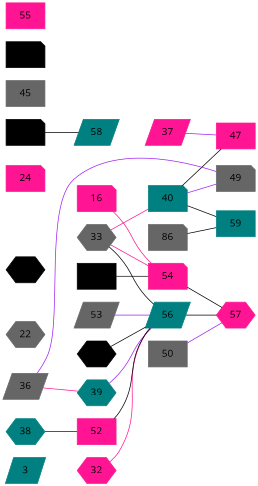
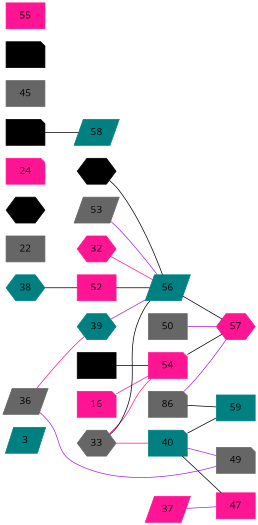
  graph {
    fontname="Open Sans"
    rankdir=LR
    node [color=deeppink fontname="Open Sans" shape=note style=filled]
    edge [color=black fontname="Open Sans"]
    3 [color=teal shape=parallelogram]
    54 [super="+7"]
    57 [shape=hexagon super="+6+42"]
    16
    18 [color=black shape=box super="+10"]
-   22 [color=gray40 shape=hexagon]
+   22 [color=gray40 shape=box]
    23 [color=black shape=hexagon super="+15"]
    24
    56 [color=teal shape=parallelogram super="+19+44"]
    32 [shape=hexagon]
    33 [color=gray40 shape=hexagon super="+31"]
    40 [color=teal]
    49 [color=gray40 super="+12+21+34+26"]
    47 [shape=box]
    59 [color=teal shape=box super="+27+28+30"]
    36 [color=gray40 shape=parallelogram super="+4"]
    39 [color=teal shape=hexagon]
    37 [shape=parallelogram]
    38 [color=teal shape=hexagon super="+13"]
    52 [shape=box]
    43 [color=black]
    58 [color=teal shape=parallelogram]
    45 [color=gray40 shape=box super="+20"]
    n24 [color=gray40 label=86 super="+8+25"]
    48 [color=black]
    50 [color=gray40 shape=box super="+29"]
    51 [color=black shape=hexagon]
    53 [color=gray40 shape=parallelogram]
    55 [shape=box]
    54 -- 57 [weight=2]
    16 -- 54 [color=deeppink]
    18 -- 54
    56 -- 57 [weight=2]
    32 -- 56 [color=deeppink]
    33 -- 54 [color=deeppink]
    33 -- 56 [weight=2]
    33 -- 40 [color=deeppink]
    40 -- 49 [color=purple]
    40 -- 47
    40 -- 59
    36 -- 49 [color=purple]
    36 -- 39 [color=deeppink]
    39 -- 56 [color=purple]
    37 -- 47 [color=purple]
    38 -- 52
    52 -- 56
    43 -- 58
+   n24 -- 57 [color=purple]
    n24 -- 59
    50 -- 57 [color=purple weight=2]
    51 -- 56
    53 -- 56 [color=purple]
  }
